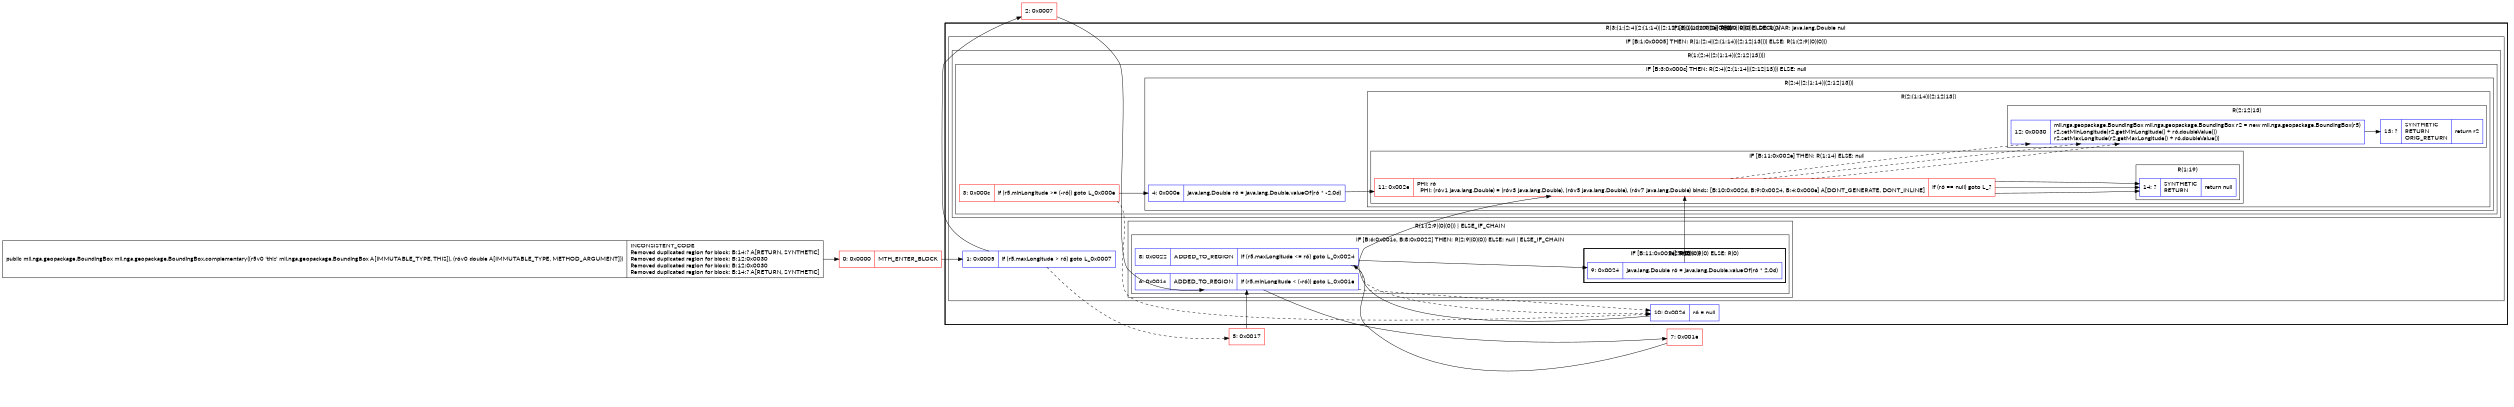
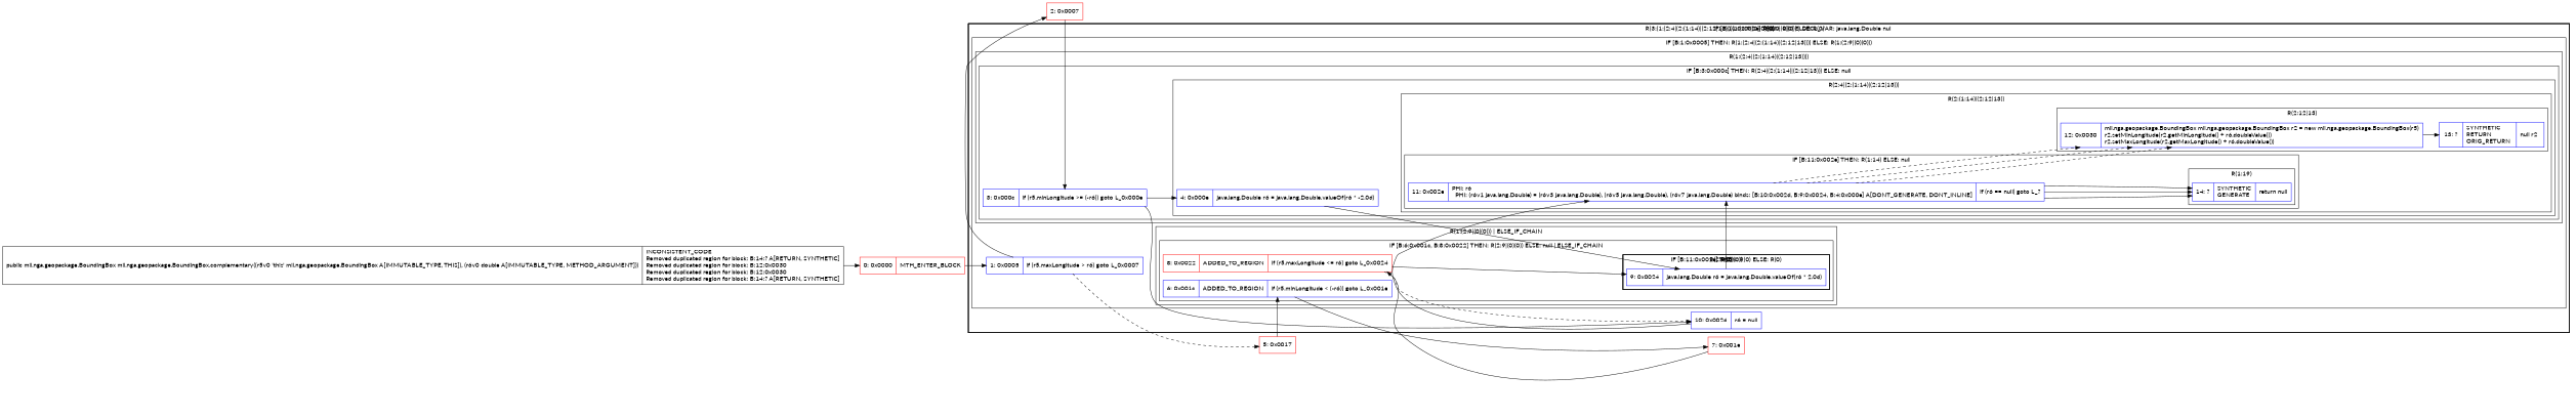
  digraph {
    fontname=Lato
    rankdir=LR
    node [color=blue fontname=Lato shape=record]
    edge [fontname=Lato]
-   n1 [label="{14\:\ ?|SYNTHETIC\lRETURN\l|return null\l}"]
-   n2 [color=red label="{11\:\ 0x002e|PHI: r6 \l  PHI: (r6v1 java.lang.Double) = (r6v3 java.lang.Double), (r6v5 java.lang.Double), (r6v7 java.lang.Double) binds: [B:10:0x002d, B:9:0x0024, B:4:0x000e] A[DONT_GENERATE, DONT_INLINE]\l|if (r6 == null) goto L_?\l}"]
+   n1 [label="{14\:\ ?|SYNTHETIC\lGENERATE\l|return null\l}"]
+   n2 [label="{11\:\ 0x002e|PHI: r6 \l  PHI: (r6v1 java.lang.Double) = (r6v3 java.lang.Double), (r6v5 java.lang.Double), (r6v7 java.lang.Double) binds: [B:10:0x002d, B:9:0x0024, B:4:0x000e] A[DONT_GENERATE, DONT_INLINE]\l|if (r6 == null) goto L_?\l}"]
    n3 [label="{12\:\ 0x0030|mil.nga.geopackage.BoundingBox mil.nga.geopackage.BoundingBox r2 = new mil.nga.geopackage.BoundingBox(r5)\lr2.setMinLongitude(r2.getMinLongitude() + r6.doubleValue())\lr2.setMaxLongitude(r2.getMaxLongitude() + r6.doubleValue())\l}"]
-   n4 [label="{13\:\ ?|SYNTHETIC\lRETURN\lORIG_RETURN\l|return r2\l}"]
+   n4 [label="{13\:\ ?|SYNTHETIC\lRETURN\lORIG_RETURN\l|null r2\l}"]
    n5 [label="{4\:\ 0x000e|java.lang.Double r6 = java.lang.Double.valueOf(r6 * \-2.0d)\l}"]
-   n6 [color=red label="{3\:\ 0x000c|if (r5.minLongitude \>= (\-r6)) goto L_0x000e\l}"]
+   n6 [label="{3\:\ 0x000c|if (r5.minLongitude \>= (\-r6)) goto L_0x000e\l}"]
    n7 [label="{9\:\ 0x0024|java.lang.Double r6 = java.lang.Double.valueOf(r6 * 2.0d)\l}"]
    n8 [label="{6\:\ 0x001c|ADDED_TO_REGION\l|if (r5.minLongitude \< (\-r6)) goto L_0x001e\l}"]
-   n9 [label="{8\:\ 0x0022|ADDED_TO_REGION\l|if (r5.maxLongitude \<= r6) goto L_0x0024\l}"]
+   n9 [color=red label="{8\:\ 0x0022|ADDED_TO_REGION\l|if (r5.maxLongitude \<= r6) goto L_0x0024\l}"]
    n10 [label="{1\:\ 0x0005|if (r5.maxLongitude \> r6) goto L_0x0007\l}"]
    n11 [label="{10\:\ 0x002d|r6 = null\l}"]
    n12 [color=red label="{7\:\ 0x001e}"]
    n13 [color=red label="{2\:\ 0x0007}"]
    n14 [color=red label="{5\:\ 0x0017}"]
    n15 [color=red label="{0\:\ 0x0000|MTH_ENTER_BLOCK\l}"]
    n16 [label="{public mil.nga.geopackage.BoundingBox mil.nga.geopackage.BoundingBox.complementary((r5v0 'this' mil.nga.geopackage.BoundingBox A[IMMUTABLE_TYPE, THIS]), (r6v0 double A[IMMUTABLE_TYPE, METHOD_ARGUMENT]))  | INCONSISTENT_CODE\lRemoved duplicated region for block: B:14:? A[RETURN, SYNTHETIC]\lRemoved duplicated region for block: B:12:0x0030 \lRemoved duplicated region for block: B:12:0x0030 \lRemoved duplicated region for block: B:14:? A[RETURN, SYNTHETIC]\l}" color=""]
    subgraph cluster_1 {
      label="R(3:(1:(2:4|(2:(1:14)|(2:12|13))))(1:(2:9|(0)(0)))|10|(0)(0)) | DECL_VAR: java.lang.Double null\l"
      n11
      subgraph cluster_2 {
        label="IF [B:1:0x0005] THEN: R(1:(2:4|(2:(1:14)|(2:12|13)))) ELSE: R(1:(2:9|(0)(0)))"
        n10
        subgraph cluster_3 {
          label="R(1:(2:4|(2:(1:14)|(2:12|13))))"
          subgraph cluster_4 {
            label="IF [B:3:0x000c] THEN: R(2:4|(2:(1:14)|(2:12|13))) ELSE: null"
            n6
            subgraph cluster_5 {
              label="R(2:4|(2:(1:14)|(2:12|13)))"
              n5
              subgraph cluster_6 {
                label="R(2:(1:14)|(2:12|13))"
                subgraph cluster_7 {
                  label="IF [B:11:0x002e] THEN: R(1:14) ELSE: null"
                  n2
                  subgraph cluster_8 {
                    label="R(1:19)"
                    n1
                  }
                }
                subgraph cluster_9 {
                  label="R(2:12|13)"
                  n3
                  n4
                }
              }
            }
          }
        }
        subgraph cluster_10 {
          label="R(1:(2:9|(0)(0))) | ELSE_IF_CHAIN\l"
          subgraph cluster_11 {
            label="IF [B:6:0x001c, B:8:0x0022] THEN: R(2:9|(0)(0)) ELSE: null | ELSE_IF_CHAIN\l"
            n8
            n9
            subgraph cluster_12 {
              label="R(2:9|(0)(0))"
              n7
              subgraph cluster_13 {
                label="IF [B:11:0x002e] THEN: R(0) ELSE: R(0)"
                subgraph cluster_14 {
                  label="R(0)"
                }
                subgraph cluster_15 {
                  label="R(0)"
                }
              }
            }
          }
        }
      }
      subgraph cluster_16 {
        label="IF [B:11:0x002e] THEN: R(0) ELSE: R(0)"
        subgraph cluster_17 {
          label="R(0)"
        }
        subgraph cluster_18 {
          label="R(0)"
        }
      }
    }
    n2 -> n1
    n2 -> n1
    n2 -> n1
    n2 -> n3 [style=dashed]
    n2 -> n3 [style=dashed]
    n2 -> n3 [style=dashed]
    n3 -> n4
-   n5 -> n2
+   n5 -> n7
    n6 -> n5
-   n6 -> n11 [style=dashed]
+   n6 -> n11 [style=solid]
    n7 -> n2
-   n8 -> n11 [style=dashed]
    n8 -> n12
    n9 -> n7
    n9 -> n11 [style=dashed]
    n10 -> n13
    n10 -> n14 [style=dashed]
    n11 -> n2
    n12 -> n9
-   n13 -> n8
+   n13 -> n6
    n14 -> n8
    n15 -> n10
    n16 -> n15
  }
